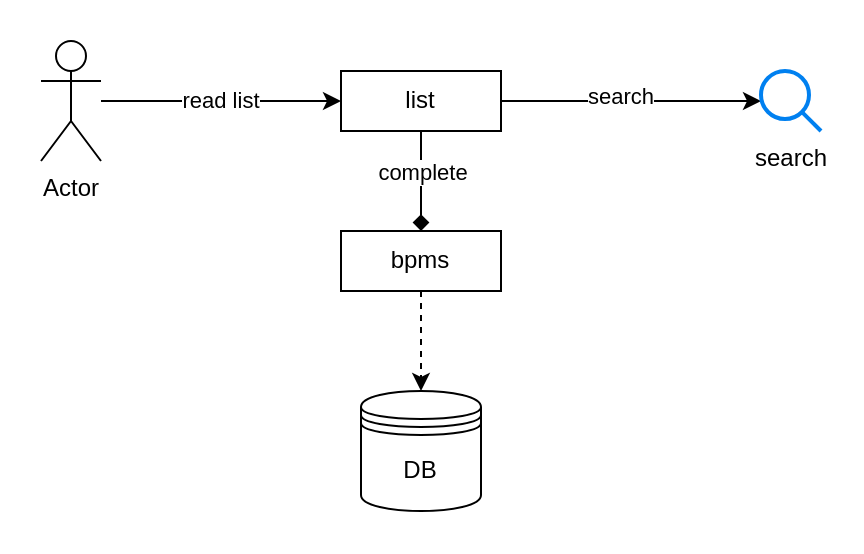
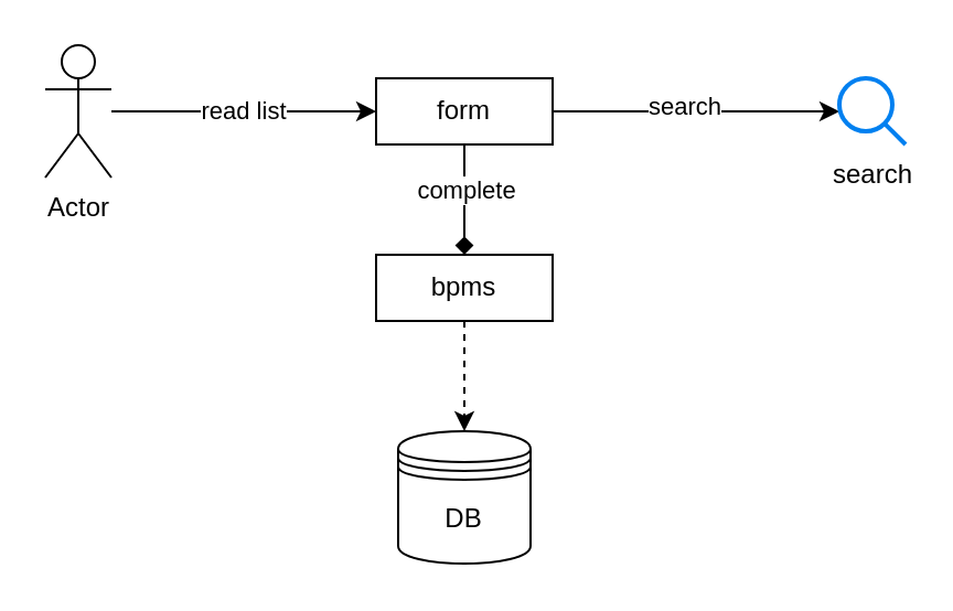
  <mxCell id="0" />
  <mxCell id="1" parent="0" />
  <mxCell id="2" style="edgeStyle=orthogonalEdgeStyle;rounded=0;orthogonalLoop=1;jettySize=auto;html=1;" edge="1" parent="1" source="6" target="10"><mxGeometry relative="1" as="geometry" /></mxCell>
  <mxCell id="3" value="search" style="edgeLabel;html=1;align=center;verticalAlign=middle;resizable=0;points=[];" vertex="1" connectable="0" parent="2"><mxGeometry x="-0.092" y="3" relative="1" as="geometry"><mxPoint as="offset" /></mxGeometry></mxCell>
  <mxCell id="4" style="edgeStyle=orthogonalEdgeStyle;rounded=0;orthogonalLoop=1;jettySize=auto;html=1;entryX=0.5;entryY=0;entryDx=0;entryDy=0;endArrow=diamond;" edge="1" parent="1" source="6" target="12"><mxGeometry relative="1" as="geometry" /></mxCell>
  <mxCell id="5" value="complete" style="edgeLabel;html=1;align=center;verticalAlign=middle;resizable=0;points=[];" vertex="1" connectable="0" parent="4"><mxGeometry x="-0.48" y="2" relative="1" as="geometry"><mxPoint x="-2" y="7" as="offset" /></mxGeometry></mxCell>
- <mxCell id="6" value="list" style="rounded=0;whiteSpace=wrap;html=1;" vertex="1" parent="1"><mxGeometry x="170" y="35" width="80" height="30" as="geometry" /></mxCell>
+ <mxCell id="6" value="form" style="rounded=0;whiteSpace=wrap;html=1;" vertex="1" parent="1"><mxGeometry x="170" y="35" width="80" height="30" as="geometry" /></mxCell>
  <mxCell id="7" value="DB" style="shape=datastore;whiteSpace=wrap;html=1;" vertex="1" parent="1"><mxGeometry x="180" y="195" width="60" height="60" as="geometry" /></mxCell>
  <mxCell id="8" value="read list" style="edgeStyle=orthogonalEdgeStyle;rounded=0;orthogonalLoop=1;jettySize=auto;html=1;entryX=0;entryY=0.5;entryDx=0;entryDy=0;" edge="1" parent="1" source="9" target="6"><mxGeometry relative="1" as="geometry" /></mxCell>
  <mxCell id="9" value="Actor" style="shape=umlActor;verticalLabelPosition=bottom;verticalAlign=top;html=1;outlineConnect=0;" vertex="1" parent="1"><mxGeometry x="20" y="20" width="30" height="60" as="geometry" /></mxCell>
  <mxCell id="10" value="search" style="html=1;verticalLabelPosition=bottom;align=center;labelBackgroundColor=#ffffff;verticalAlign=top;strokeWidth=2;strokeColor=#0080F0;shadow=0;dashed=0;shape=mxgraph.ios7.icons.looking_glass;" vertex="1" parent="1"><mxGeometry x="380" y="35" width="30" height="30" as="geometry" /></mxCell>
  <mxCell id="11" style="edgeStyle=orthogonalEdgeStyle;rounded=0;orthogonalLoop=1;jettySize=auto;html=1;dashed=1;" edge="1" parent="1" source="12" target="7"><mxGeometry relative="1" as="geometry" /></mxCell>
  <mxCell id="12" value="bpms" style="rounded=0;whiteSpace=wrap;html=1;" vertex="1" parent="1"><mxGeometry x="170" y="115" width="80" height="30" as="geometry" /></mxCell>
